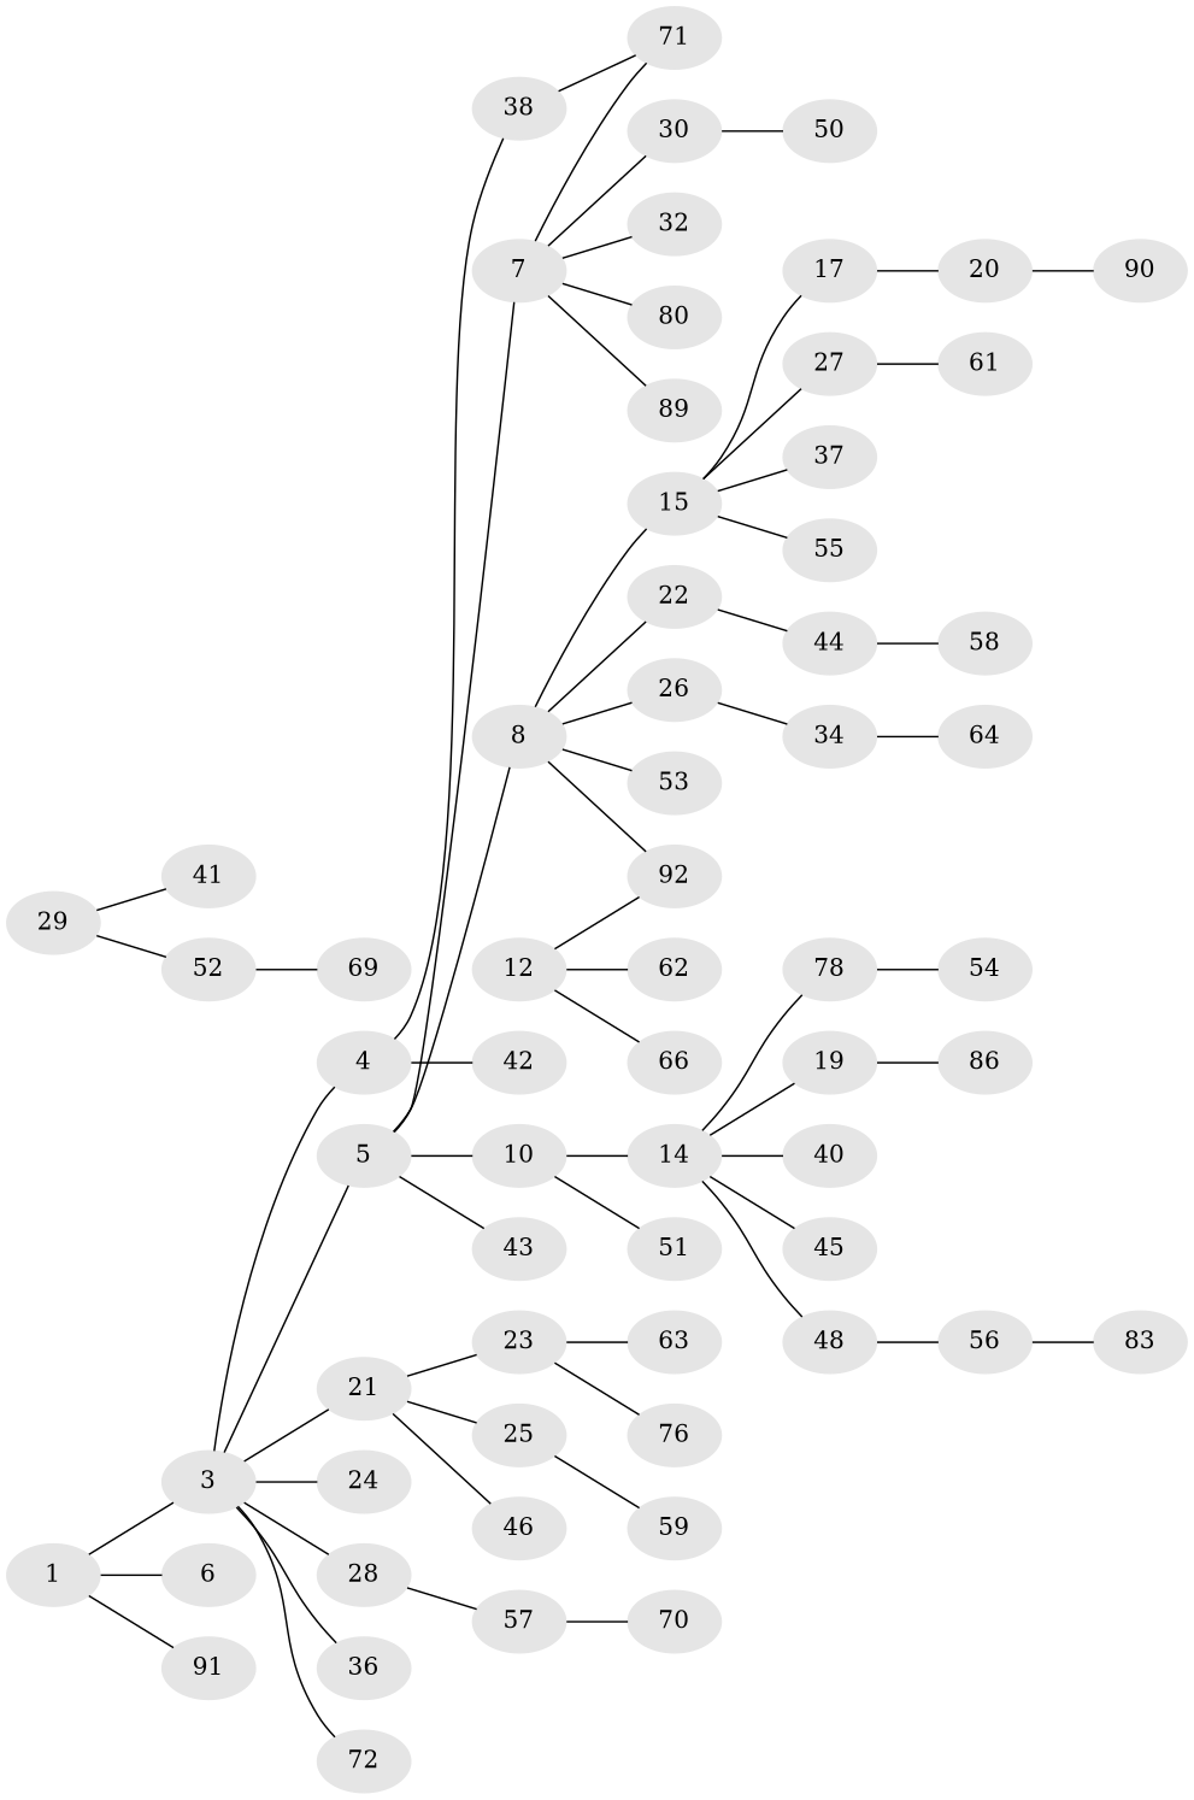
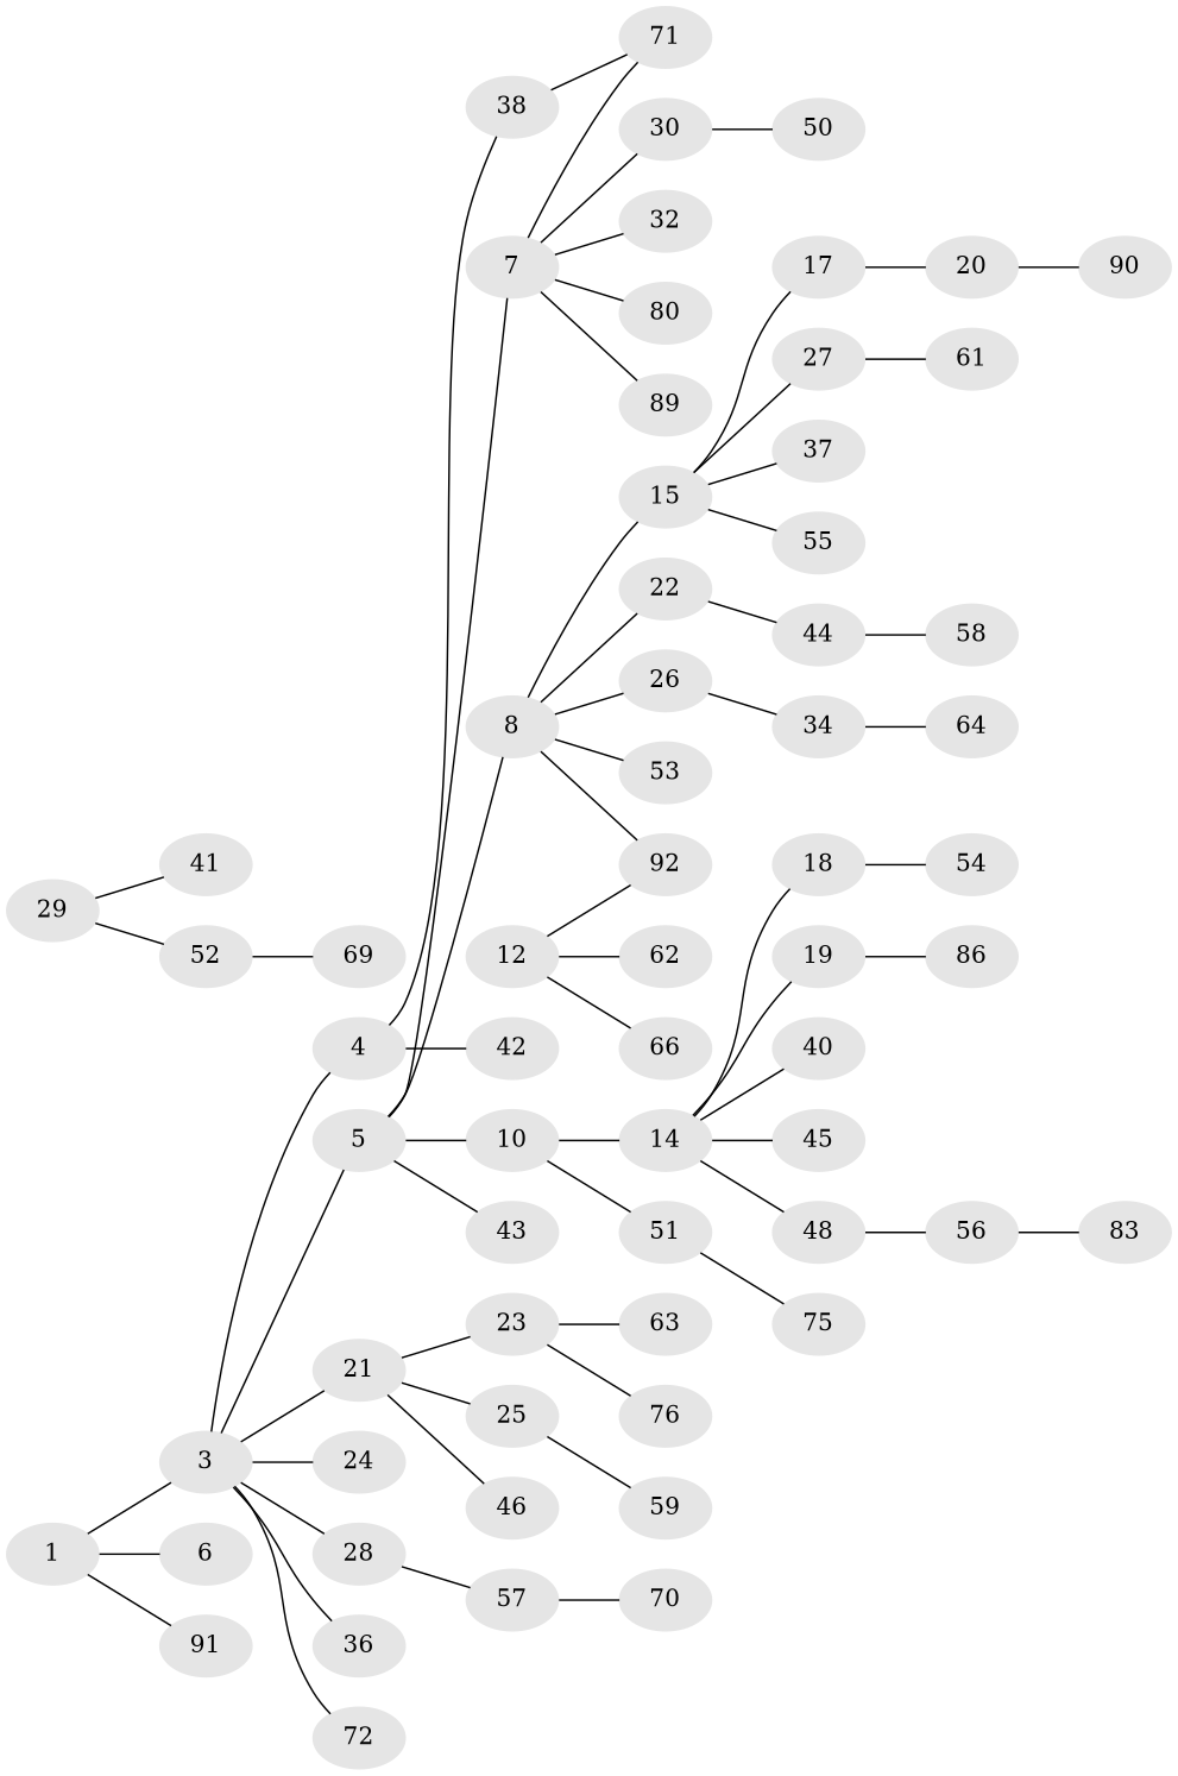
  graph {
    rankdir=LR
    node [color=gray90 style=filled]
    1 [super="+2"]
    3 [super="+16"]
    6
    91 [super="+94"]
    4 [super="+9"]
    5
    21
    24
    28
    36
    72
    38
    42
    7
    8 [super="+11"]
    10
    43
    23
    25 [super="+35"]
    46
    57
    71
    30 [super="+33+87"]
    32 [super="+39+88"]
    80
    89
    15 [super="+65"]
    22
    26 [super="+47"]
    53
    92
    14
    51
    29 [super="+31"]
    41
    52
    50
    12
    62
    66
    17 [super="+60"]
    27
    37
    55
    44
    34
-   18 [label=78]
+   18
    19
    40
    45 [super="+67"]
    48
+   75
    54
    86
    56
    20
    61 [super="+82+84+77"]
    90
    63 [super="+73"]
    76
    59
    58
    64
    70 [super="+78"]
    69
    83
    1 -- 3
    1 -- 6
    1 -- 91
    3 -- 4
    3 -- 5
    3 -- 21
    3 -- 24
    3 -- 28
    3 -- 36
    3 -- 72
    4 -- 38
    4 -- 42
    5 -- 7
    5 -- 8
    5 -- 10
    5 -- 43
    21 -- 23
    21 -- 25
    21 -- 46
    28 -- 57
    38 -- 71
    7 -- 71
    7 -- 30
    7 -- 32
    7 -- 80
    7 -- 89
    8 -- 15
    8 -- 22
    8 -- 26
    8 -- 53
    8 -- 92
    10 -- 14
    10 -- 51
    23 -- 63
    23 -- 76
    25 -- 59
    57 -- 70
    30 -- 50
    15 -- 17
    15 -- 27
    15 -- 37
    15 -- 55
    22 -- 44
    26 -- 34
    14 -- 18
    14 -- 19
    14 -- 40
    14 -- 45
    14 -- 48
+   51 -- 75
    29 -- 41
    29 -- 52
    52 -- 69
    12 -- 92
    12 -- 62
    12 -- 66
    17 -- 20
    27 -- 61
    44 -- 58
    34 -- 64
    18 -- 54
    19 -- 86
    48 -- 56
    56 -- 83
    20 -- 90
  }
